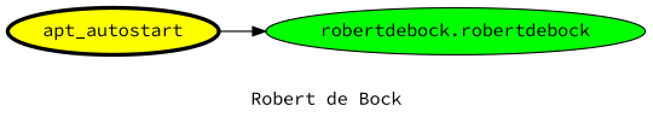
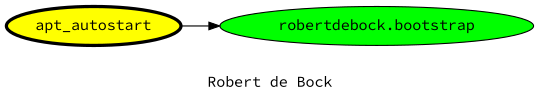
  digraph {
    label="Robert de Bock"
    rankdir=LR
    fontname="Source Code Pro"
    node [style=filled fontname="Source Code Pro"]
    apt_autostart [fillcolor=yellow penwidth=3]
-   "robertdebock.bootstrap" [fillcolor=green label="robertdebock.robertdebock"]
+   "robertdebock.bootstrap" [fillcolor=green]
    apt_autostart -> "robertdebock.bootstrap" [fontname="Source Code Pro"]
  }
